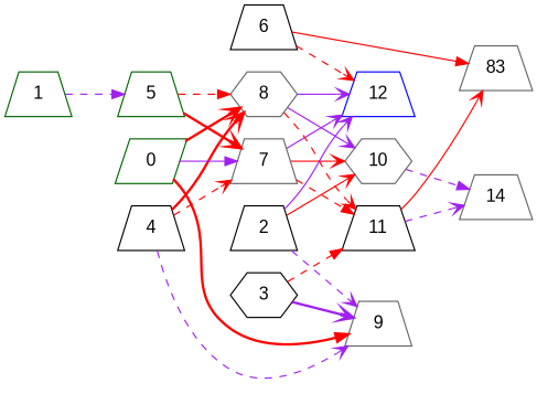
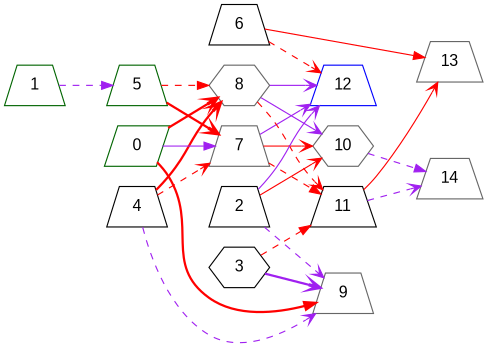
  digraph {
    fontname="Liberation Sans"
    rankdir=LR
    node [color=gray40 fontname="Liberation Sans" shape=trapezium]
    edge [arrowhead=vee color=red fontname="Liberation Sans" style=dashed]
    12 [color=blue]
    6 [color=black]
-   13 [label=83]
+   13
    9
    4 [color=black]
    7
    8 [shape=hexagon]
    11 [color=black]
    10 [shape=hexagon]
    5 [color=darkgreen]
    14
    0 [color=darkgreen shape=parallelogram]
    3 [color=black shape=hexagon]
    1 [color=darkgreen]
    2 [color=black]
    6 -> 12
    6 -> 13 [arrowhead=normal style=solid]
    4 -> 9 [color=purple]
    4 -> 7
    4 -> 8 [style=bold]
    7 -> 12 [color=purple style=solid]
    7 -> 11 [arrowhead=normal]
    7 -> 10 [style=solid]
    8 -> 12 [color=purple style=solid]
    8 -> 11
    8 -> 10 [color=purple style=solid]
    11 -> 13 [style=solid]
    11 -> 14 [color=purple]
    10 -> 14 [arrowhead=normal color=purple]
    5 -> 7 [style=bold]
    5 -> 8 [arrowhead=normal]
    0 -> 9 [arrowhead=normal style=bold]
    0 -> 7 [arrowhead=normal color=purple style=solid]
    0 -> 8 [style=bold]
    3 -> 9 [color=purple style=bold]
    3 -> 11 [arrowhead=normal]
    1 -> 5 [arrowhead=normal color=purple]
    2 -> 12 [color=purple style=solid]
    2 -> 9 [color=purple]
    2 -> 10 [style=solid]
  }
